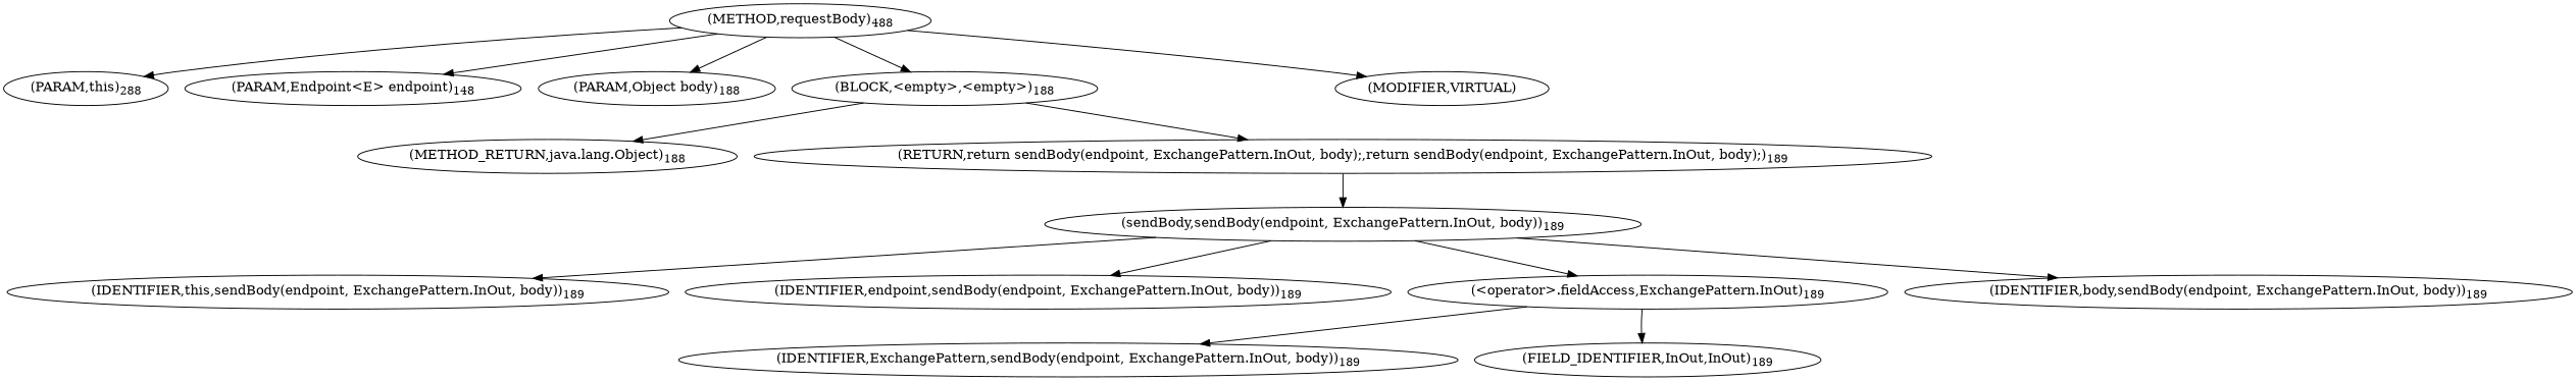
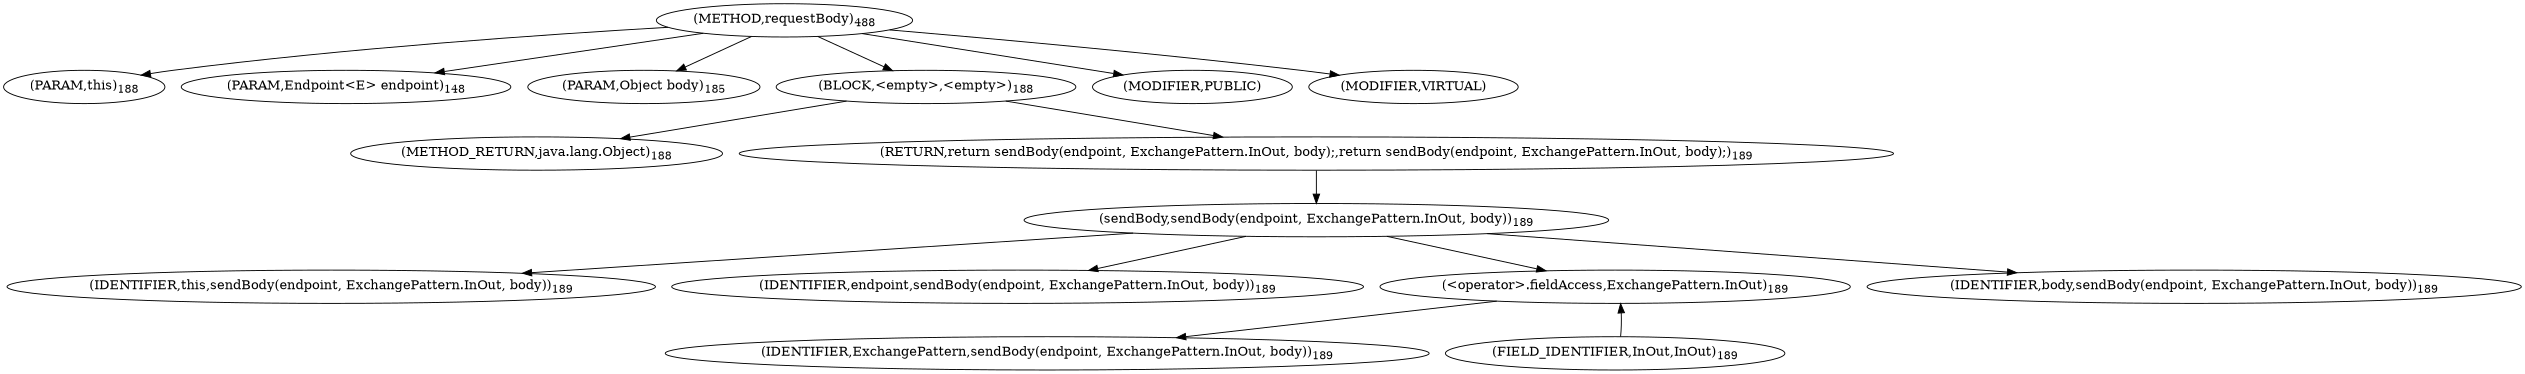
  digraph {
    n1 [label=<(METHOD,requestBody)<SUB>488</SUB>>]
-   n2 [label=<(PARAM,this)<SUB>288</SUB>>]
+   n2 [label=<(PARAM,this)<SUB>188</SUB>>]
    n3 [label=<(PARAM,Endpoint&lt;E&gt; endpoint)<SUB>148</SUB>>]
-   n4 [label=<(PARAM,Object body)<SUB>188</SUB>>]
+   n4 [label=<(PARAM,Object body)<SUB>185</SUB>>]
    n5 [label=<(BLOCK,&lt;empty&gt;,&lt;empty&gt;)<SUB>188</SUB>>]
+   n6 [label=<(MODIFIER,PUBLIC)>]
    n7 [label=<(MODIFIER,VIRTUAL)>]
    n8 [label=<(METHOD_RETURN,java.lang.Object)<SUB>188</SUB>>]
    n9 [label=<(RETURN,return sendBody(endpoint, ExchangePattern.InOut, body);,return sendBody(endpoint, ExchangePattern.InOut, body);)<SUB>189</SUB>>]
    n10 [label=<(sendBody,sendBody(endpoint, ExchangePattern.InOut, body))<SUB>189</SUB>>]
    n11 [label=<(IDENTIFIER,this,sendBody(endpoint, ExchangePattern.InOut, body))<SUB>189</SUB>>]
    n12 [label=<(IDENTIFIER,endpoint,sendBody(endpoint, ExchangePattern.InOut, body))<SUB>189</SUB>>]
    n13 [label=<(&lt;operator&gt;.fieldAccess,ExchangePattern.InOut)<SUB>189</SUB>>]
    n14 [label=<(IDENTIFIER,body,sendBody(endpoint, ExchangePattern.InOut, body))<SUB>189</SUB>>]
    n15 [label=<(IDENTIFIER,ExchangePattern,sendBody(endpoint, ExchangePattern.InOut, body))<SUB>189</SUB>>]
    n16 [label=<(FIELD_IDENTIFIER,InOut,InOut)<SUB>189</SUB>>]
    n1 -> n2
    n1 -> n3
    n1 -> n4
    n1 -> n5
+   n1 -> n6
    n1 -> n7
    n5 -> n8
    n5 -> n9
    n9 -> n10
    n10 -> n11
    n10 -> n12
    n10 -> n13
    n10 -> n14
    n13 -> n15
-   n13 -> n16
+   n16 -> n13
  }
